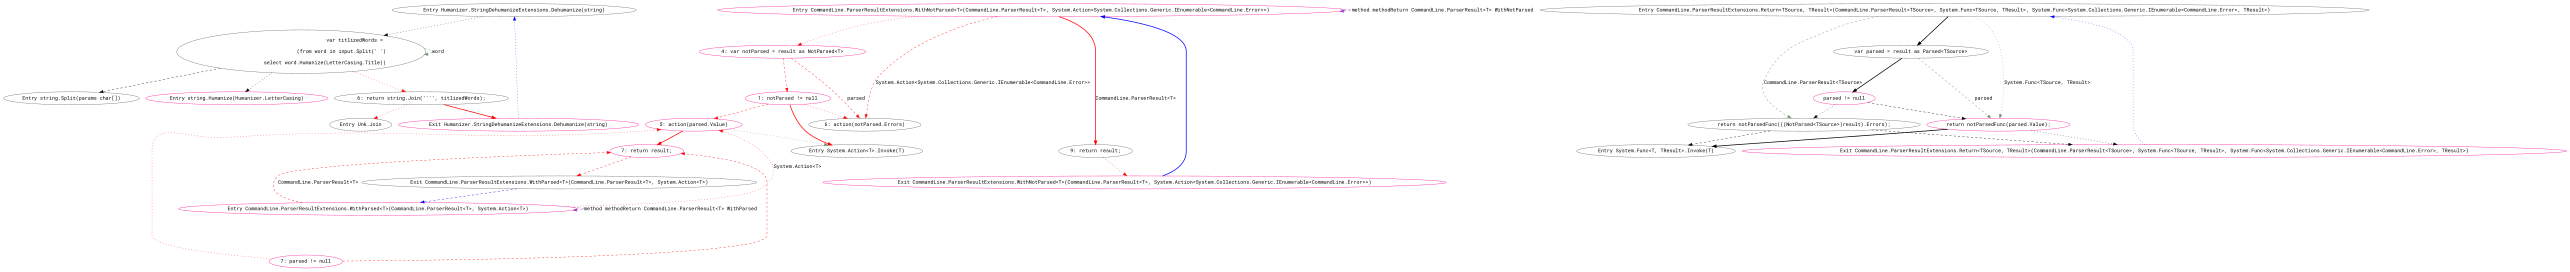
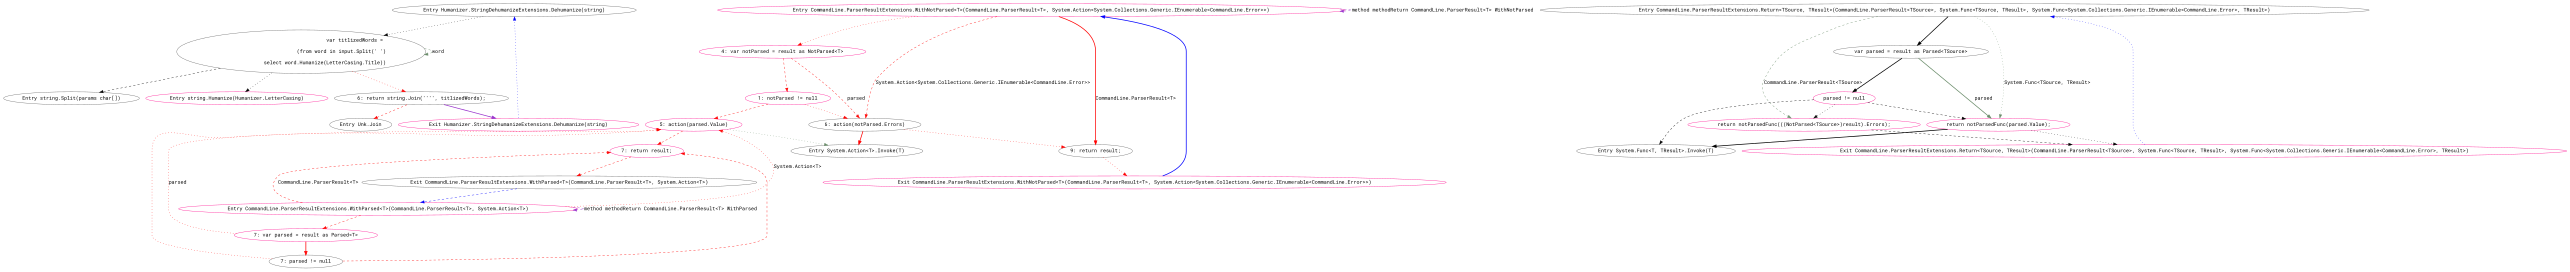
  digraph {
    fontname="Roboto Mono"
    node [cluster="CommandLine.ParserResultExtensions.WithNotParsed<T>(CommandLine.ParserResult<T>, System.Action<System.Collections.Generic.IEnumerable<CommandLine.Error>>)" color=deeppink fontname="Roboto Mono" span="0-0" file="Unit.cs"]
    edge [fontname="Roboto Mono" style=dashed color=red]
    n1 [cluster="Humanizer.StringDehumanizeExtensions.Dehumanize(string)" color=gray40 label="Entry Humanizer.StringDehumanizeExtensions.Dehumanize(string)" span="11-11" file=""]
    n2 [cluster="Humanizer.StringDehumanizeExtensions.Dehumanize(string)" color=gray40 label="var titlizedWords = \r\n                (from word in input.Split(' ')\r\n                select word.Humanize(LetterCasing.Title))" span="13-15" file=""]
    n3 [cluster="Humanizer.StringDehumanizeExtensions.Dehumanize(string)" color=gray40 community=0 label="6: return string.Join('''', titlizedWords);" span="17-17" file=""]
    n4 [cluster="string.Split(params char[])" color=gray40 label="Entry string.Split(params char[])" file=""]
    n5 [cluster="string.Humanize(Humanizer.LetterCasing)" label="Entry string.Humanize(Humanizer.LetterCasing)" span="62-62" file=""]
    n6 [cluster="Humanizer.StringDehumanizeExtensions.Dehumanize(string)" label="Exit Humanizer.StringDehumanizeExtensions.Dehumanize(string)" span="11-11" file=""]
    n7 [cluster="Unk.Join" color=gray40 label="Entry Unk.Join" span="" file=""]
    n8 [label="Entry CommandLine.ParserResultExtensions.WithNotParsed<T>(CommandLine.ParserResult<T>, System.Action<System.Collections.Generic.IEnumerable<CommandLine.Error>>)" span="38-38"]
    n9 [community=0 label="4: var notParsed = result as NotParsed<T>" span="40-40"]
    n10 [color=gray40 community=0 label="6: action(notParsed.Errors)" span="43-43"]
    n11 [color=gray40 community=0 label="9: return result;" span="45-45"]
    n12 [community=0 label="1: notParsed != null" span="41-41"]
    n13 [cluster="System.Action<T>.Invoke(T)" color=gray40 label="Entry System.Action<T>.Invoke(T)"]
    n14 [label="Exit CommandLine.ParserResultExtensions.WithNotParsed<T>(CommandLine.ParserResult<T>, System.Action<System.Collections.Generic.IEnumerable<CommandLine.Error>>)" span="38-38"]
    n15 [cluster="CommandLine.ParserResultExtensions.WithParsed<T>(CommandLine.ParserResult<T>, System.Action<T>)" community=0 label="5: action(parsed.Value)" span="25-25"]
    n16 [cluster="CommandLine.ParserResultExtensions.Return<TSource, TResult>(CommandLine.ParserResult<TSource>, System.Func<TSource, TResult>, System.Func<System.Collections.Generic.IEnumerable<CommandLine.Error>, TResult>)" color=gray40 label="Entry CommandLine.ParserResultExtensions.Return<TSource, TResult>(CommandLine.ParserResult<TSource>, System.Func<TSource, TResult>, System.Func<System.Collections.Generic.IEnumerable<CommandLine.Error>, TResult>)" span="48-48"]
    n17 [cluster="CommandLine.ParserResultExtensions.Return<TSource, TResult>(CommandLine.ParserResult<TSource>, System.Func<TSource, TResult>, System.Func<System.Collections.Generic.IEnumerable<CommandLine.Error>, TResult>)" color=gray40 label="var parsed = result as Parsed<TSource>" span="52-52"]
    n18 [cluster="CommandLine.ParserResultExtensions.Return<TSource, TResult>(CommandLine.ParserResult<TSource>, System.Func<TSource, TResult>, System.Func<System.Collections.Generic.IEnumerable<CommandLine.Error>, TResult>)" label="return notParsedFunc(parsed.Value);" span="55-55"]
-   n19 [cluster="CommandLine.ParserResultExtensions.Return<TSource, TResult>(CommandLine.ParserResult<TSource>, System.Func<TSource, TResult>, System.Func<System.Collections.Generic.IEnumerable<CommandLine.Error>, TResult>)" color=gray40 label="return notParsedFunc(((NotParsed<TSource>)result).Errors);" span="57-57"]
+   n19 [cluster="CommandLine.ParserResultExtensions.Return<TSource, TResult>(CommandLine.ParserResult<TSource>, System.Func<TSource, TResult>, System.Func<System.Collections.Generic.IEnumerable<CommandLine.Error>, TResult>)" label="return notParsedFunc(((NotParsed<TSource>)result).Errors);" span="57-57"]
    n20 [cluster="CommandLine.ParserResultExtensions.Return<TSource, TResult>(CommandLine.ParserResult<TSource>, System.Func<TSource, TResult>, System.Func<System.Collections.Generic.IEnumerable<CommandLine.Error>, TResult>)" label="parsed != null" span="53-53"]
    n21 [cluster="CommandLine.ParserResultExtensions.Return<TSource, TResult>(CommandLine.ParserResult<TSource>, System.Func<TSource, TResult>, System.Func<System.Collections.Generic.IEnumerable<CommandLine.Error>, TResult>)" label="Exit CommandLine.ParserResultExtensions.Return<TSource, TResult>(CommandLine.ParserResult<TSource>, System.Func<TSource, TResult>, System.Func<System.Collections.Generic.IEnumerable<CommandLine.Error>, TResult>)" span="48-48"]
    n22 [cluster="System.Func<T, TResult>.Invoke(T)" color=gray40 label="Entry System.Func<T, TResult>.Invoke(T)"]
    n23 [cluster="CommandLine.ParserResultExtensions.WithParsed<T>(CommandLine.ParserResult<T>, System.Action<T>)" label="Entry CommandLine.ParserResultExtensions.WithParsed<T>(CommandLine.ParserResult<T>, System.Action<T>)" span="20-20"]
+   n24 [cluster="CommandLine.ParserResultExtensions.WithParsed<T>(CommandLine.ParserResult<T>, System.Action<T>)" community=0 label="7: var parsed = result as Parsed<T>" span="22-22"]
    n25 [cluster="CommandLine.ParserResultExtensions.WithParsed<T>(CommandLine.ParserResult<T>, System.Action<T>)" community=0 label="7: return result;" span="27-27"]
-   n26 [cluster="CommandLine.ParserResultExtensions.WithParsed<T>(CommandLine.ParserResult<T>, System.Action<T>)" community=0 label="7: parsed != null" span="23-23"]
+   n26 [cluster="CommandLine.ParserResultExtensions.WithParsed<T>(CommandLine.ParserResult<T>, System.Action<T>)" color=gray40 community=0 label="7: parsed != null" span="23-23"]
    n27 [cluster="CommandLine.ParserResultExtensions.WithParsed<T>(CommandLine.ParserResult<T>, System.Action<T>)" color=gray40 label="Exit CommandLine.ParserResultExtensions.WithParsed<T>(CommandLine.ParserResult<T>, System.Action<T>)" span="20-20"]
    n1 -> n2 [style=dotted color=""]
    n2 -> n2 [color=darkseagreen4 label=word]
    n2 -> n3 [style=dotted]
    n2 -> n4 [color=""]
    n2 -> n5 [style=dotted color=""]
-   n3 -> n6 [style=bold]
-   n3 -> n7 [style=dotted]
+   n3 -> n6 [color=darkorchid style=bold]
+   n3 -> n7
    n6 -> n1 [color=blue style=dotted]
    n8 -> n8 [color=darkorchid label="method methodReturn CommandLine.ParserResult<T> WithNotParsed"]
    n8 -> n9 [style=dotted]
    n8 -> n10 [label="System.Action<System.Collections.Generic.IEnumerable<CommandLine.Error>>"]
    n8 -> n11 [label="CommandLine.ParserResult<T>" style=bold]
    n9 -> n10 [label=parsed]
    n9 -> n12
-   n12 -> n13 [style=bold]
+   n10 -> n11 [style=dotted]
+   n10 -> n13 [style=bold]
    n11 -> n14 [style=dotted]
    n12 -> n10 [style=dotted]
    n12 -> n15
    n14 -> n8 [color=blue style=bold]
    n15 -> n13 [color=darkseagreen4 style=dotted]
-   n15 -> n25 [style=bold]
+   n15 -> n25
    n16 -> n17 [style=bold color=""]
    n16 -> n18 [color=darkseagreen4 label="System.Func<TSource, TResult>" style=dotted]
    n16 -> n19 [color=darkseagreen4 label="CommandLine.ParserResult<TSource>"]
-   n17 -> n18 [color=darkseagreen4 label=parsed]
+   n17 -> n18 [color=darkseagreen4 label=parsed style=bold]
    n17 -> n20 [style=bold color=""]
    n18 -> n21 [style=dotted color=""]
    n18 -> n22 [style=bold color=""]
    n19 -> n21 [color=""]
-   n19 -> n22 [color=""]
+   n20 -> n22 [color=""]
    n20 -> n18 [color=""]
    n20 -> n19 [style=dotted color=""]
    n21 -> n16 [color=blue style=dotted]
    n23 -> n15 [label="System.Action<T>" style=dotted]
    n23 -> n23 [color=darkorchid label="method methodReturn CommandLine.ParserResult<T> WithParsed"]
+   n23 -> n24
    n23 -> n25 [label="CommandLine.ParserResult<T>"]
+   n24 -> n15 [label=parsed style=dotted]
+   n24 -> n26 [style=bold]
    n25 -> n27
    n26 -> n15 [style=dotted]
    n26 -> n25
    n27 -> n23 [color=blue]
  }
